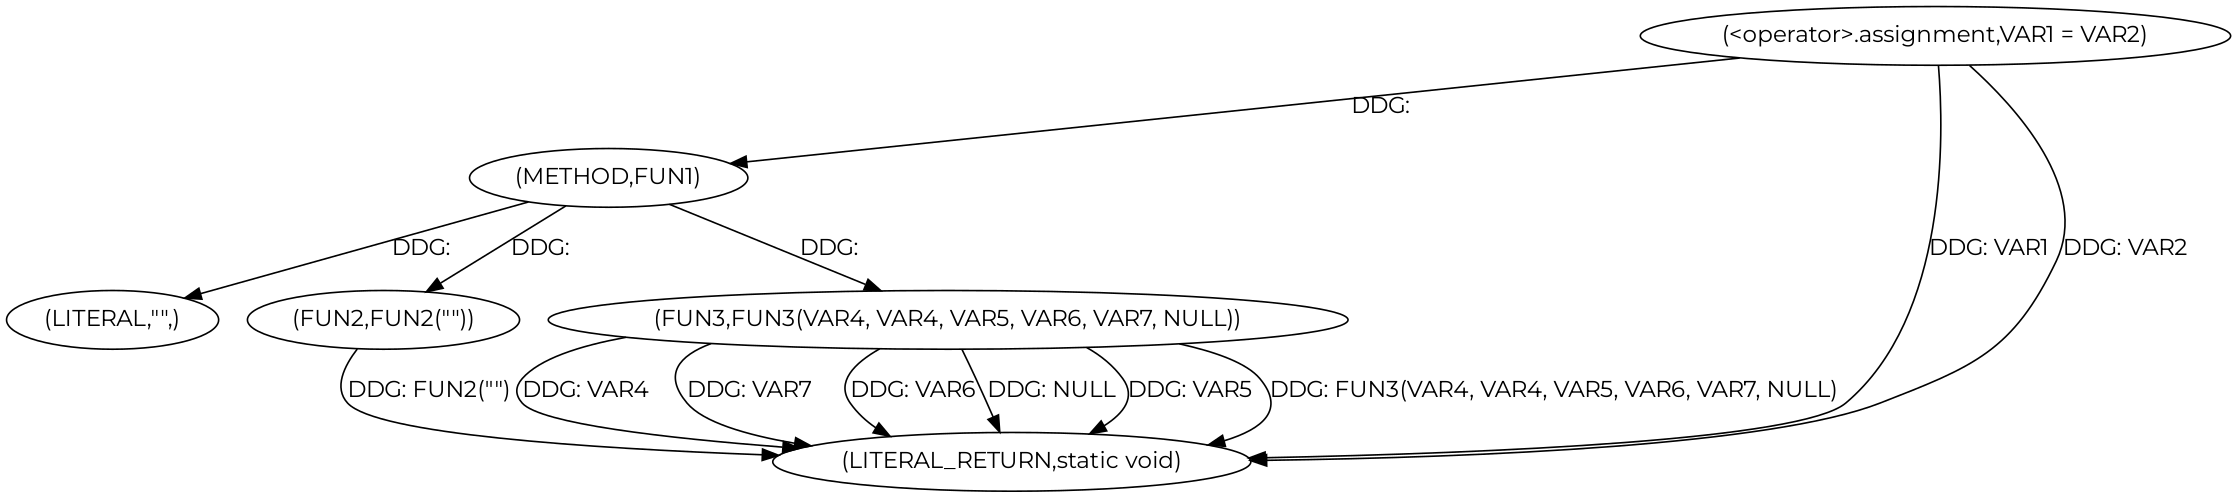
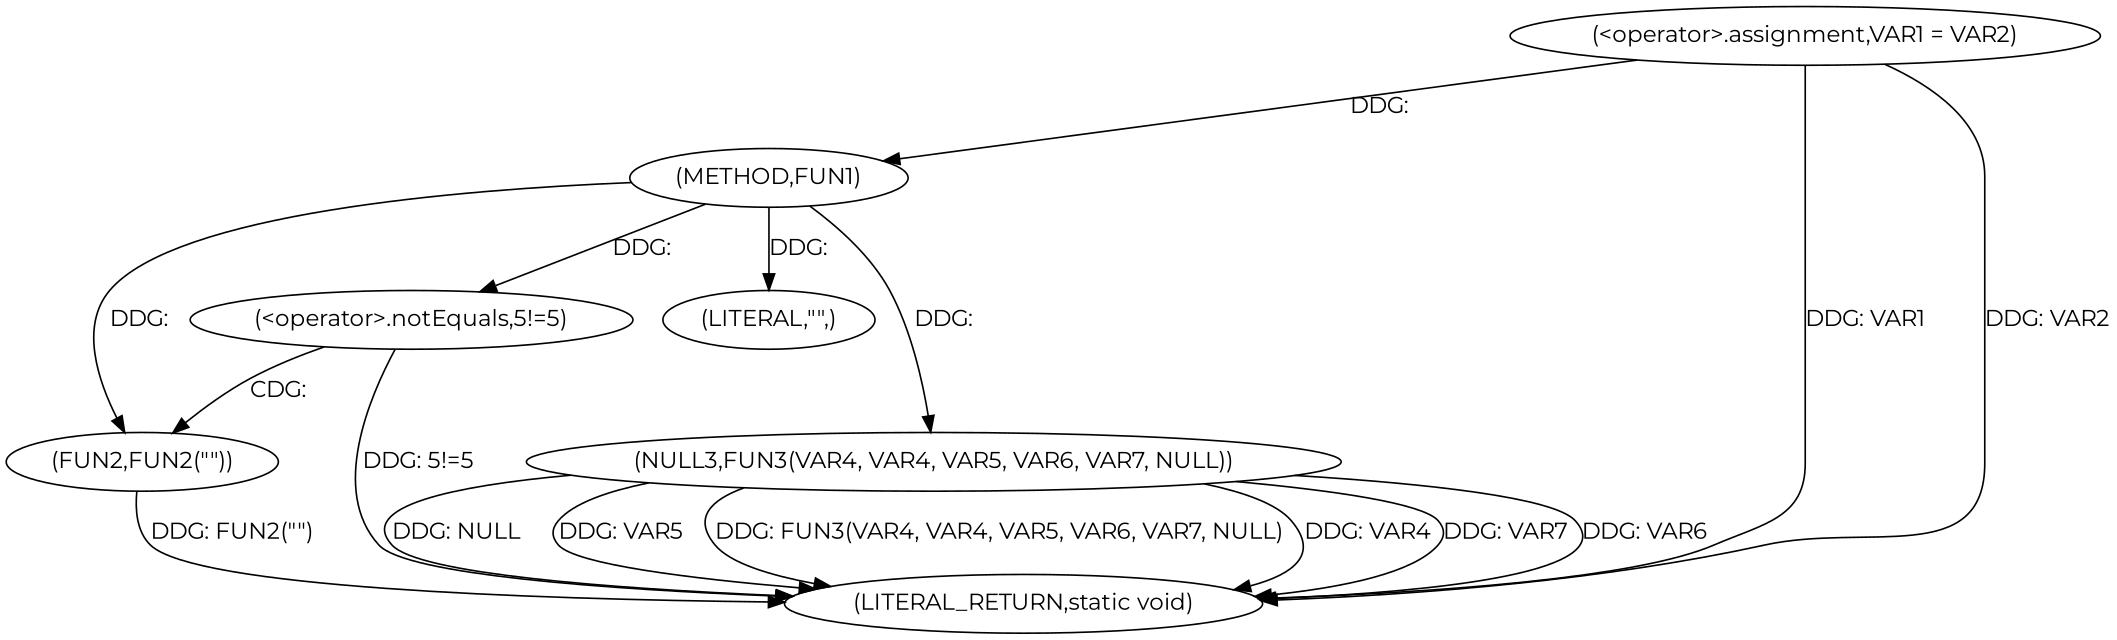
  digraph {
    fontname=Montserrat
    node [fontname=Montserrat]
    edge [fontname=Montserrat]
    n1 [label="(METHOD,FUN1)"]
    n2 [label="(LITERAL,\"\",)"]
+   n3 [label="(<operator>.notEquals,5!=5)"]
    n4 [label="(FUN2,FUN2(\"\"))"]
-   n5 [label="(FUN3,FUN3(VAR4, VAR4, VAR5, VAR6, VAR7, NULL))"]
+   n5 [label="(NULL3,FUN3(VAR4, VAR4, VAR5, VAR6, VAR7, NULL))"]
    n6 [label="(<operator>.assignment,VAR1 = VAR2)"]
    n7 [label="(LITERAL_RETURN,static void)"]
    n1 -> n2 [label="DDG: "]
+   n1 -> n3 [label="DDG: "]
    n1 -> n4 [label="DDG: "]
    n1 -> n5 [label="DDG: "]
+   n3 -> n4 [label="CDG: "]
+   n3 -> n7 [label="DDG: 5!=5"]
    n4 -> n7 [label="DDG: FUN2(\"\")"]
    n5 -> n7 [label="DDG: VAR4"]
    n5 -> n7 [label="DDG: VAR7"]
    n5 -> n7 [label="DDG: VAR6"]
    n5 -> n7 [label="DDG: NULL"]
    n5 -> n7 [label="DDG: VAR5"]
    n5 -> n7 [label="DDG: FUN3(VAR4, VAR4, VAR5, VAR6, VAR7, NULL)"]
    n6 -> n1 [label="DDG: "]
    n6 -> n7 [label="DDG: VAR1"]
    n6 -> n7 [label="DDG: VAR2"]
  }
